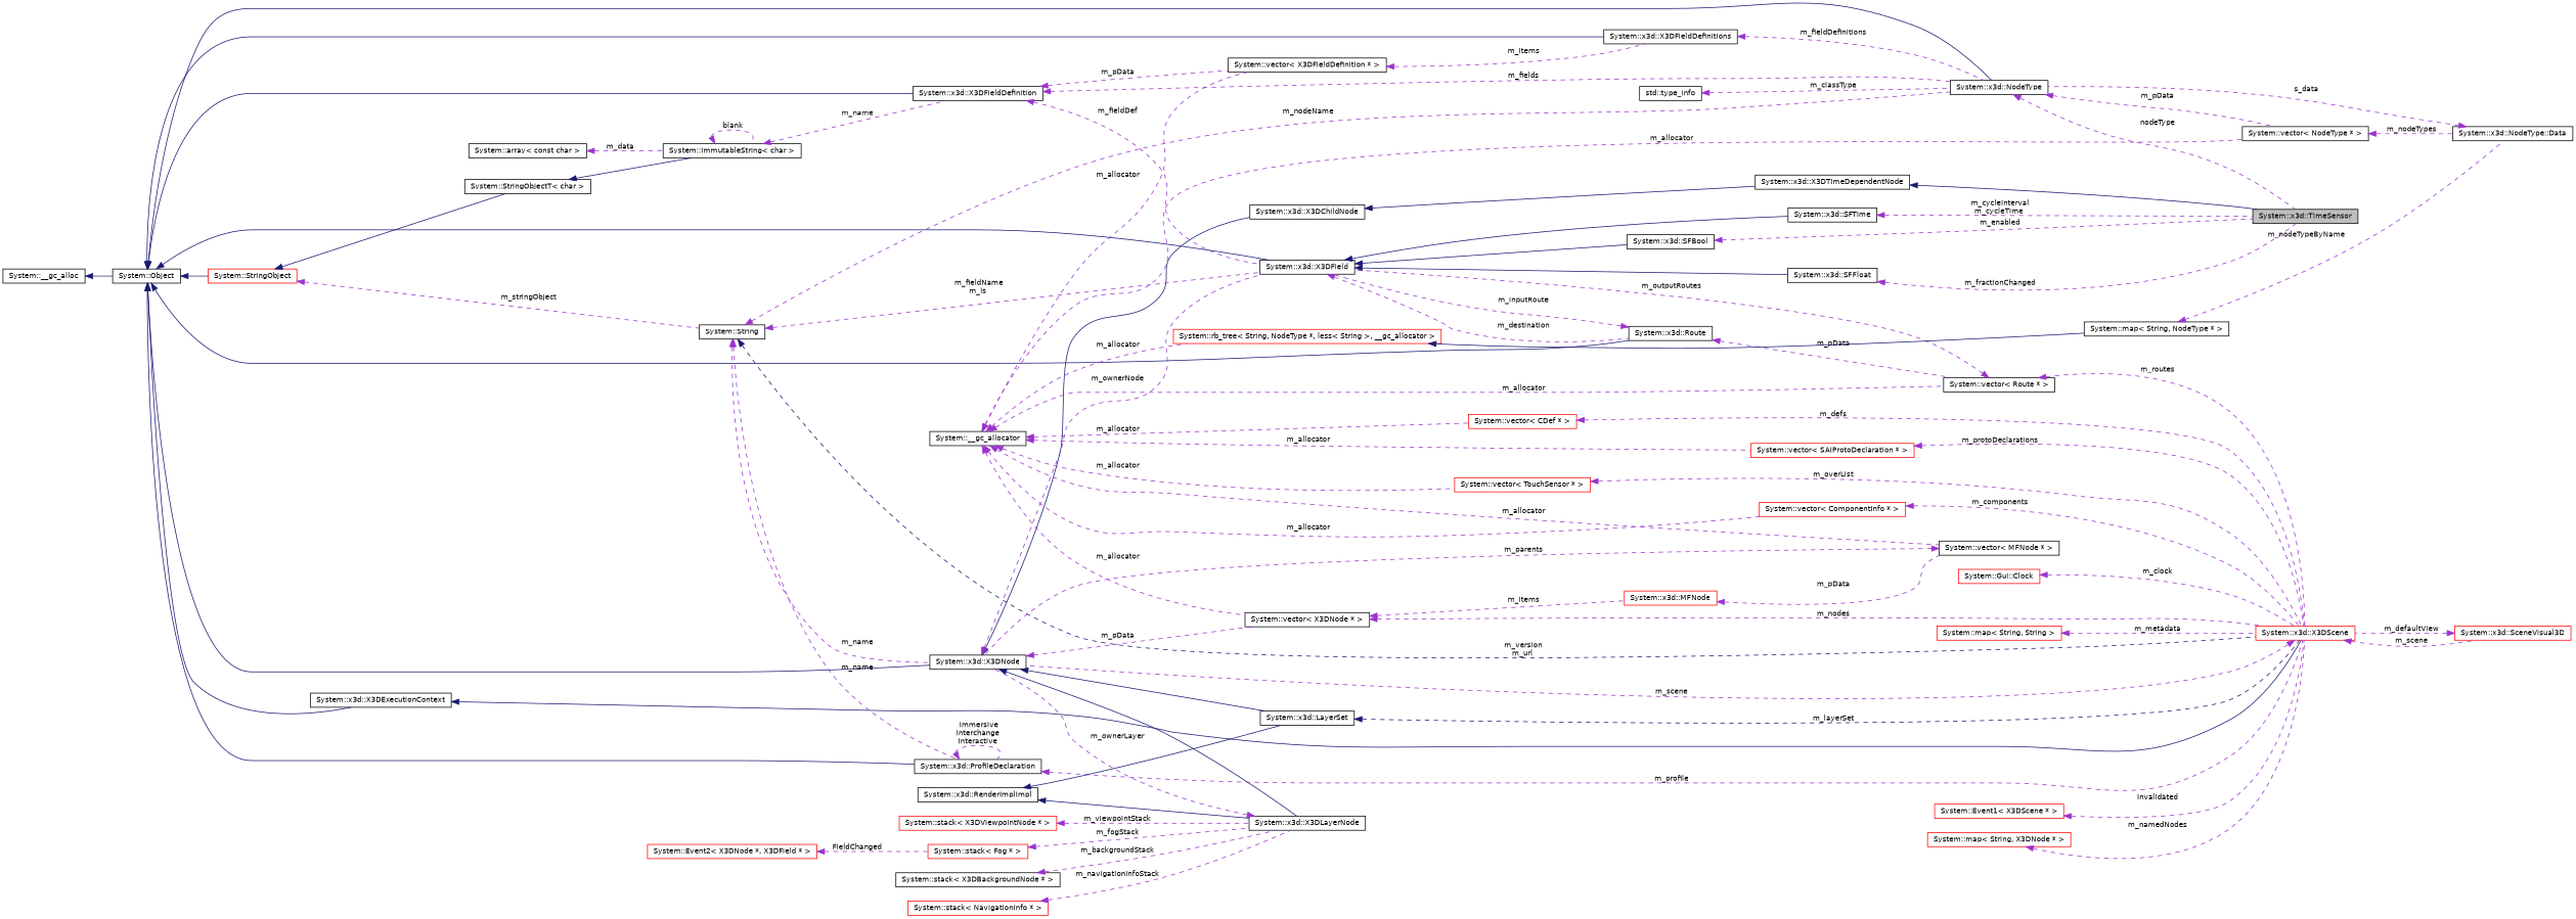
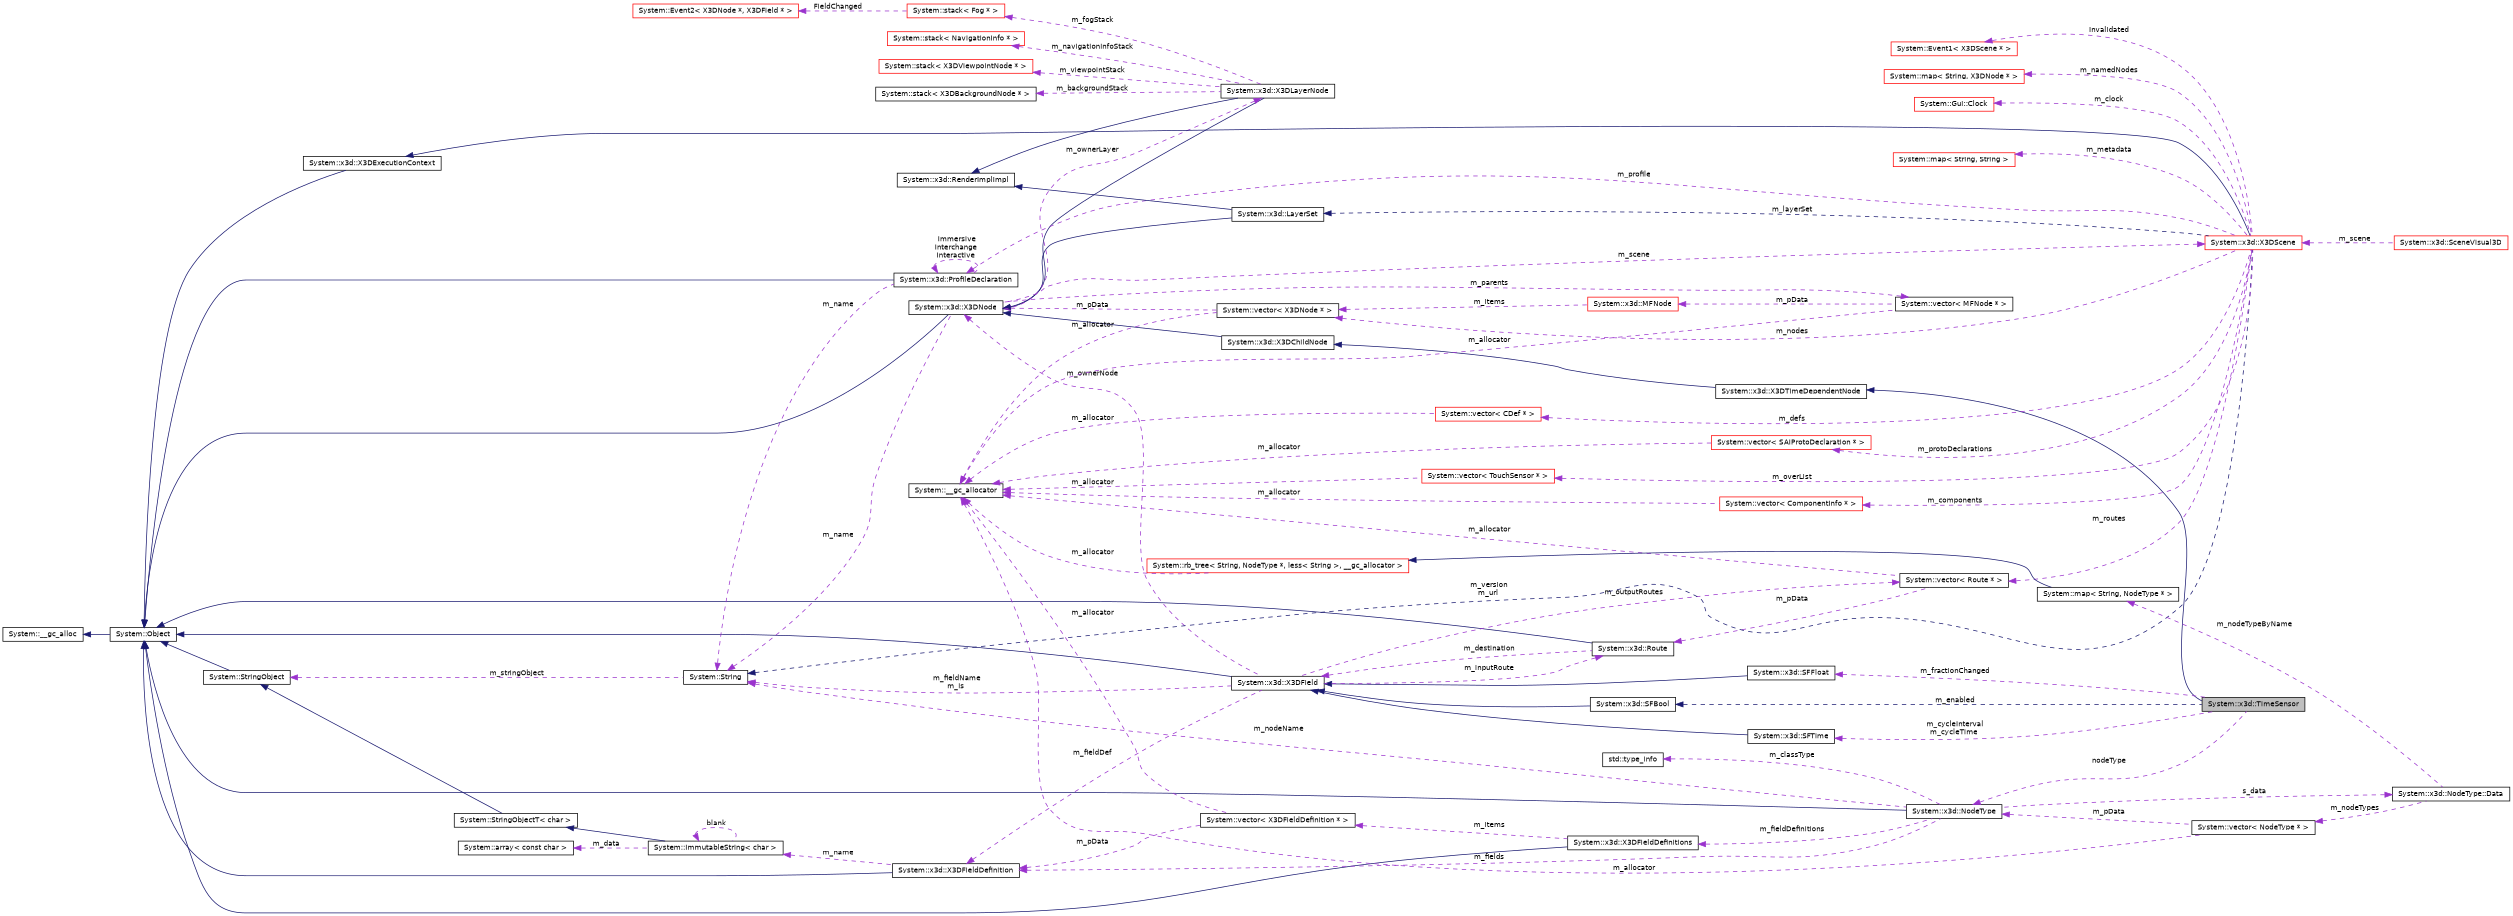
  digraph {
    rankdir=LR
    node [color=black fillcolor=white fontname=Helvetica fontsize=10 shape=record style=filled]
    edge [color=darkorchid3 dir=back fontname=Helvetica fontsize=10 labelfontname=Helvetica labelfontsize=10 style=dashed]
    n1 [fillcolor=grey75 fontcolor=black height=0.2 label="System::x3d::TimeSensor" width=0.4]
    n2 [height=0.2 label="System::x3d::X3DTimeDependentNode" width=0.4]
    n3 [height=0.2 label="System::x3d::X3DChildNode" width=0.4]
    n4 [height=0.2 label="System::x3d::X3DNode" width=0.4]
    n5 [height=0.2 label="System::x3d::X3DLayerNode" width=0.4]
    n6 [height=0.2 label="System::vector\< X3DNode * \>" width=0.4]
    n7 [height=0.2 label="System::x3d::X3DField" width=0.4]
    n8 [height=0.2 label="System::x3d::LayerSet" width=0.4]
    n9 [color=red height=0.2 label="System::x3d::MFNode" width=0.4]
    n10 [color=red height=0.2 label="System::x3d::X3DScene" width=0.4]
    n11 [height=0.2 label="System::x3d::Route" width=0.4]
    n12 [height=0.2 label="System::x3d::SFFloat" width=0.4]
    n13 [height=0.2 label="System::x3d::SFTime" width=0.4]
    n14 [height=0.2 label="System::x3d::SFBool" width=0.4]
    n15 [height=0.2 label="System::Object" width=0.4]
    n16 [height=0.2 label="System::x3d::X3DExecutionContext" width=0.4]
    n17 [height=0.2 label="System::x3d::X3DFieldDefinition" width=0.4]
-   n18 [color=red height=0.2 label="System::StringObject" width=0.4]
+   n18 [height=0.2 label="System::StringObject" width=0.4]
    n19 [height=0.2 label="System::x3d::ProfileDeclaration" width=0.4]
    n20 [height=0.2 label="System::x3d::NodeType" width=0.4]
    n21 [height=0.2 label="System::x3d::X3DFieldDefinitions" width=0.4]
    n22 [height=0.2 label="System::vector\< Route * \>" width=0.4]
    n23 [height=0.2 label="System::vector\< X3DFieldDefinition * \>" width=0.4]
    n24 [height=0.2 label="System::StringObjectT\< char \>" width=0.4]
    n25 [height=0.2 label="System::String" width=0.4]
    n26 [height=0.2 label="System::vector\< NodeType * \>" width=0.4]
    n27 [height=0.2 label="System::__gc_alloc" width=0.4]
    n28 [height=0.2 label="System::x3d::RenderImplImpl" width=0.4]
    n29 [color=red height=0.2 label="System::stack\< NavigationInfo * \>" width=0.4]
    n30 [color=red height=0.2 label="System::stack\< X3DViewpointNode * \>" width=0.4]
    n31 [color=red height=0.2 label="System::stack\< Fog * \>" width=0.4]
    n32 [height=0.2 label="System::stack\< X3DBackgroundNode * \>" width=0.4]
    n33 [height=0.2 label="System::vector\< MFNode * \>" width=0.4]
    n34 [height=0.2 label="System::__gc_allocator" width=0.4]
    n35 [color=red height=0.2 label="System::vector\< CDef * \>" width=0.4]
    n36 [color=red height=0.2 label="System::vector\< SAIProtoDeclaration * \>" width=0.4]
    n37 [color=red height=0.2 label="System::vector\< TouchSensor * \>" width=0.4]
    n38 [color=red height=0.2 label="System::vector\< ComponentInfo * \>" width=0.4]
    n39 [color=red height=0.2 label="System::rb_tree\< String, NodeType *, less\< String \>, __gc_allocator \>" width=0.4]
    n40 [height=0.2 label="System::map\< String, NodeType * \>" width=0.4]
    n41 [height=0.2 label="System::x3d::NodeType::Data" width=0.4]
    n42 [color=red height=0.2 label="System::x3d::SceneVisual3D" width=0.4]
    n43 [color=red height=0.2 label="System::Event1\< X3DScene * \>" width=0.4]
    n44 [color=red height=0.2 label="System::map\< String, X3DNode * \>" width=0.4]
    n45 [color=red height=0.2 label="System::Gui::Clock" width=0.4]
    n46 [color=red height=0.2 label="System::map\< String, String \>" width=0.4]
    n47 [height=0.2 label="System::ImmutableString\< char \>" width=0.4]
    n48 [height=0.2 label="System::array\< const char \>" width=0.4]
    n49 [color=red height=0.2 label="System::Event2\< X3DNode *, X3DField * \>" width=0.4]
    n50 [height=0.2 label="std::type_info" width=0.4]
    n2 -> n1 [color=midnightblue style=solid]
    n3 -> n2 [color=midnightblue style=solid]
    n4 -> n3 [color=midnightblue style=solid]
    n4 -> n5 [color=midnightblue style=solid]
    n4 -> n6 [label=" m_pData"]
    n4 -> n7 [label=" m_ownerNode"]
    n4 -> n8 [color=midnightblue style=solid]
    n5 -> n4 [label=" m_ownerLayer"]
    n6 -> n9 [label=" m_items"]
    n6 -> n10 [label=" m_nodes"]
    n7 -> n11 [label=" m_destination"]
    n7 -> n12 [color=midnightblue style=solid]
    n7 -> n13 [color=midnightblue style=solid]
    n7 -> n14 [color=midnightblue style=solid]
    n8 -> n10 [color=midnightblue label=" m_layerSet"]
    n9 -> n33 [label=" m_pData"]
    n10 -> n4 [label=" m_scene"]
    n10 -> n42 [label=" m_scene"]
    n11 -> n7 [label=" m_inputRoute"]
    n11 -> n22 [label=" m_pData"]
    n12 -> n1 [label=" m_fractionChanged"]
    n13 -> n1 [label=" m_cycleInterval\nm_cycleTime"]
-   n14 -> n1 [label=" m_enabled"]
+   n14 -> n1 [color=midnightblue label=" m_enabled"]
    n15 -> n4 [color=midnightblue style=solid]
    n15 -> n7 [color=midnightblue style=solid]
    n15 -> n11 [color=midnightblue style=solid]
    n15 -> n16 [color=midnightblue style=solid]
    n15 -> n17 [color=midnightblue style=solid]
    n15 -> n18 [color=midnightblue style=solid]
    n15 -> n19 [color=midnightblue style=solid]
    n15 -> n20 [color=midnightblue style=solid]
    n15 -> n21 [color=midnightblue style=solid]
    n16 -> n10 [color=midnightblue style=solid]
    n17 -> n7 [label=" m_fieldDef"]
    n17 -> n20 [label=" m_fields"]
    n17 -> n23 [label=" m_pData"]
    n18 -> n24 [color=midnightblue style=solid]
    n18 -> n25 [label=" m_stringObject"]
    n19 -> n10 [label=" m_profile"]
    n19 -> n19 [label=" Immersive\nInterchange\nInteractive"]
    n20 -> n1 [label=" nodeType"]
    n20 -> n26 [label=" m_pData"]
    n21 -> n20 [label=" m_fieldDefinitions"]
    n22 -> n7 [label=" m_outputRoutes"]
    n22 -> n10 [label=" m_routes"]
    n23 -> n21 [label=" m_items"]
    n24 -> n47 [color=midnightblue style=solid]
    n25 -> n4 [label=" m_name"]
    n25 -> n7 [label=" m_fieldName\nm_is"]
    n25 -> n10 [color=midnightblue label=" m_version\nm_url"]
    n25 -> n19 [label=" m_name"]
    n25 -> n20 [label=" m_nodeName"]
    n26 -> n41 [label=" m_nodeTypes"]
    n27 -> n15 [color=midnightblue style=solid]
    n28 -> n5 [color=midnightblue style=solid]
    n28 -> n8 [color=midnightblue style=solid]
    n29 -> n5 [label=" m_navigationinfoStack"]
    n30 -> n5 [label=" m_viewpointStack"]
    n31 -> n5 [label=" m_fogStack"]
    n32 -> n5 [label=" m_backgroundStack"]
    n33 -> n4 [label=" m_parents"]
    n34 -> n6 [label=" m_allocator"]
    n34 -> n22 [label=" m_allocator"]
    n34 -> n23 [label=" m_allocator"]
    n34 -> n26 [label=" m_allocator"]
    n34 -> n33 [label=" m_allocator"]
    n34 -> n35 [label=" m_allocator"]
    n34 -> n36 [label=" m_allocator"]
    n34 -> n37 [label=" m_allocator"]
    n34 -> n38 [label=" m_allocator"]
    n34 -> n39 [label=" m_allocator"]
    n35 -> n10 [label=" m_defs"]
    n36 -> n10 [label=" m_protoDeclarations"]
    n37 -> n10 [label=" m_overList"]
    n38 -> n10 [label=" m_components"]
    n39 -> n40 [color=midnightblue style=solid]
    n40 -> n41 [label=" m_nodeTypeByName"]
    n41 -> n20 [label=" s_data"]
-   n42 -> n10 [label=" m_defaultView"]
    n43 -> n10 [label=" Invalidated"]
    n44 -> n10 [label=" m_namedNodes"]
    n45 -> n10 [label=" m_clock"]
    n46 -> n10 [label=" m_metadata"]
    n47 -> n17 [label=" m_name"]
    n47 -> n47 [label=" blank"]
    n48 -> n47 [label=" m_data"]
    n49 -> n31 [label=" FieldChanged"]
    n50 -> n20 [label=" m_classType"]
  }
